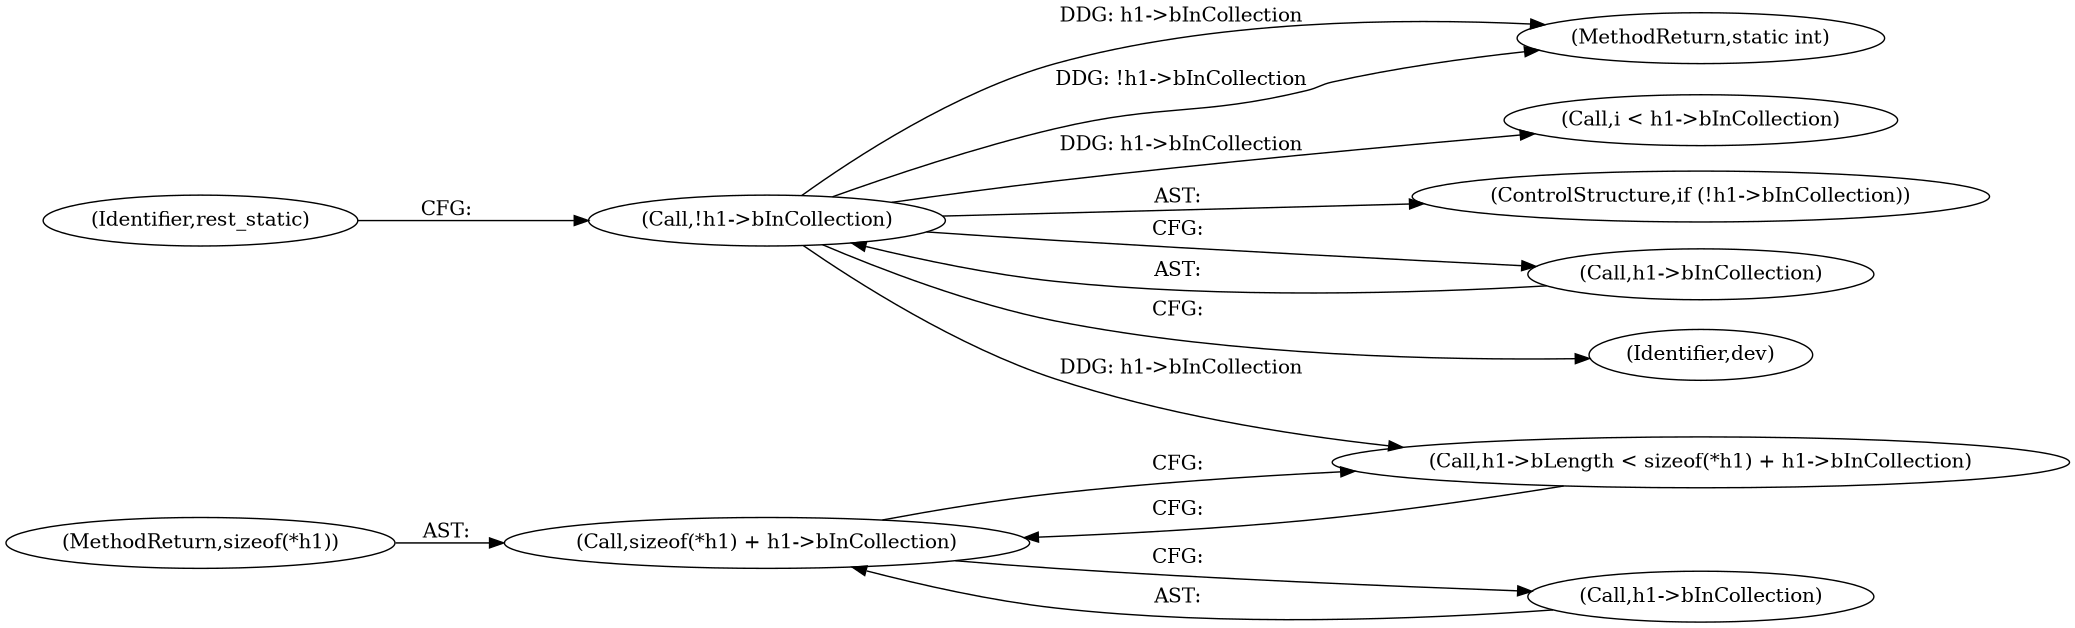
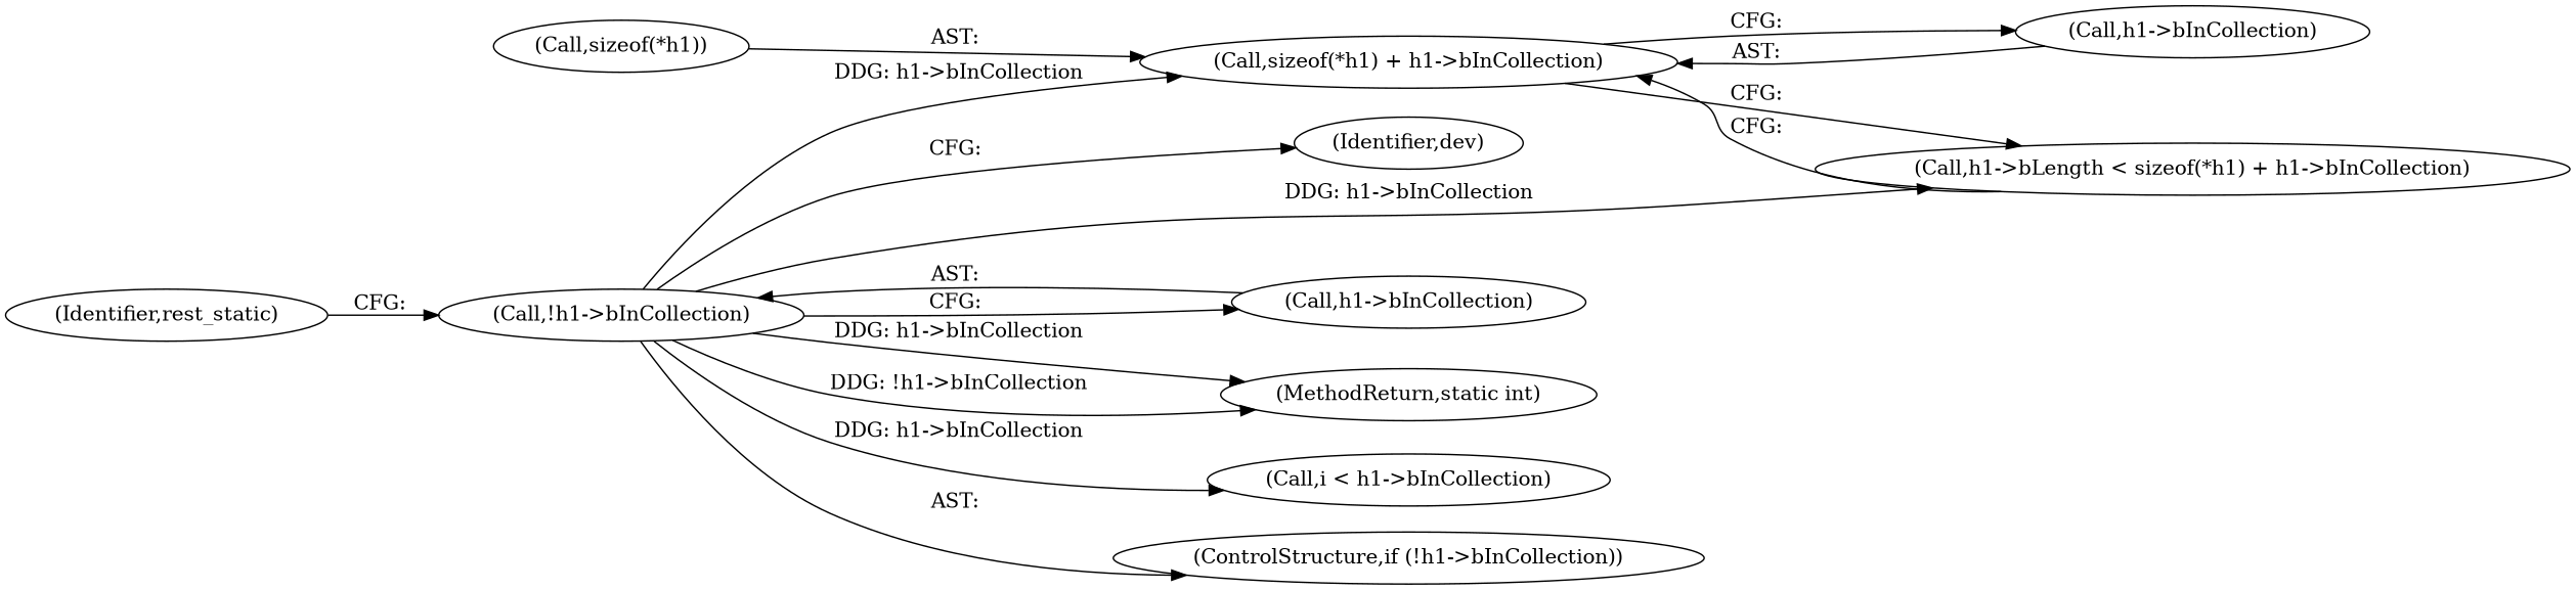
  digraph {
    rankdir=LR
    n1 [label="(Call,sizeof(*h1) + h1->bInCollection)"]
    n2 [label="(Call,h1->bLength < sizeof(*h1) + h1->bInCollection)"]
    n3 [label="(Call,h1->bInCollection)"]
    n4 [label="(MethodReturn,static int)"]
    n5 [label="(Call,!h1->bInCollection)"]
    n6 [label="(Call,i < h1->bInCollection)"]
    n7 [label="(ControlStructure,if (!h1->bInCollection))"]
    n8 [label="(Call,h1->bInCollection)"]
    n9 [label="(Identifier,dev)"]
-   n10 [label="(MethodReturn,sizeof(*h1))"]
+   n10 [label="(Call,sizeof(*h1))"]
    n11 [label="(Identifier,rest_static)"]
    n1 -> n2 [label="CFG: "]
    n1 -> n3 [label="CFG: "]
    n2 -> n1 [label="CFG: "]
    n3 -> n1 [label="AST: "]
+   n5 -> n1 [label="DDG: h1->bInCollection"]
    n5 -> n2 [label="DDG: h1->bInCollection"]
    n5 -> n4 [label="DDG: h1->bInCollection"]
    n5 -> n4 [label="DDG: !h1->bInCollection"]
    n5 -> n6 [label="DDG: h1->bInCollection"]
    n5 -> n7 [label="AST: "]
    n5 -> n8 [label="CFG: "]
    n5 -> n9 [label="CFG: "]
    n8 -> n5 [label="AST: "]
    n10 -> n1 [label="AST: "]
    n11 -> n5 [label="CFG: "]
  }
